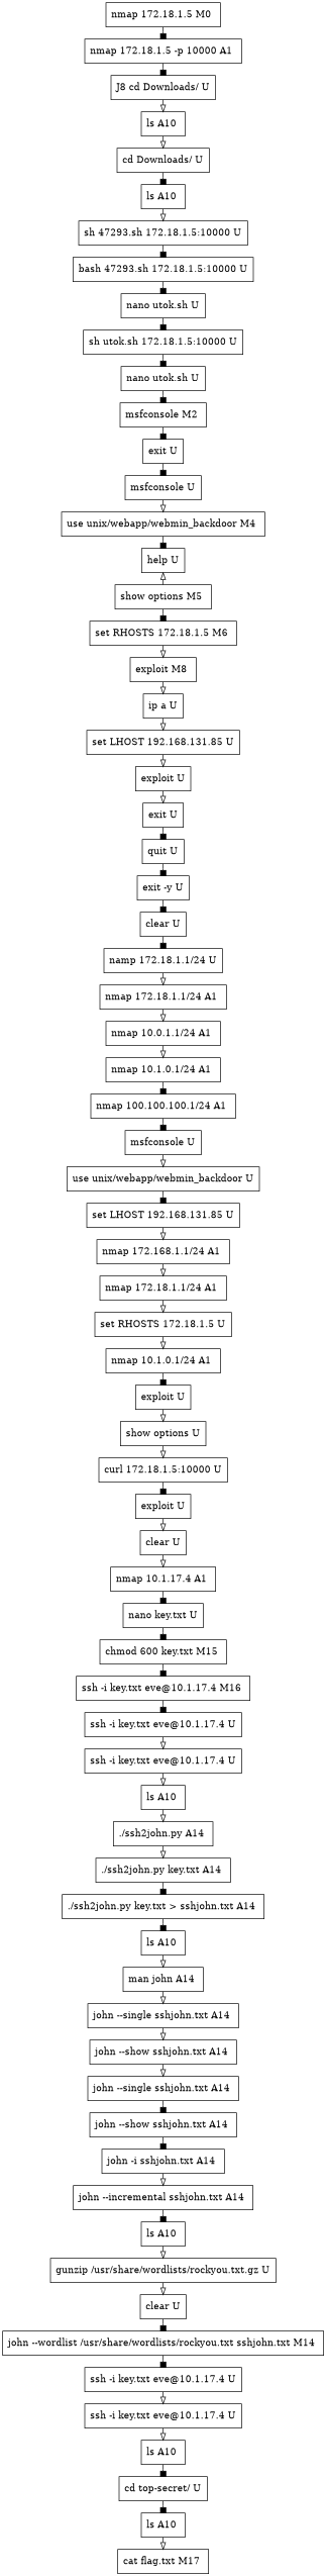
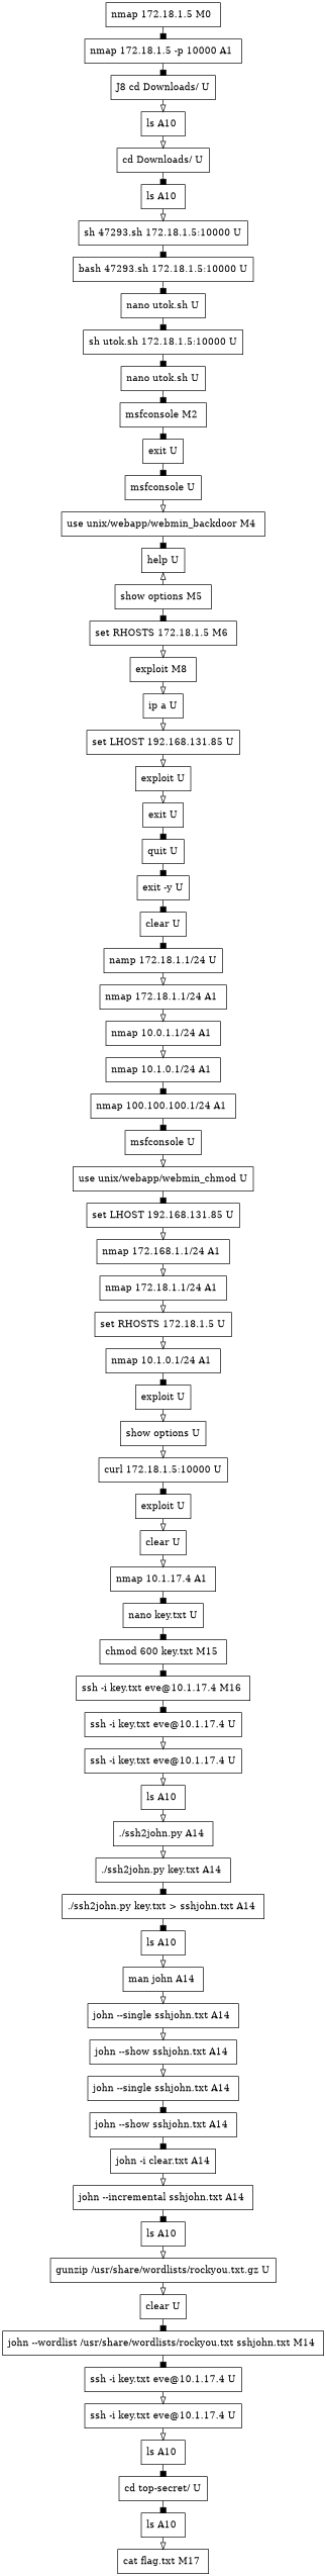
  digraph {
    rankdir=LR
    node [shape=box]
    edge [arrowhead=onormal constraint=false]
    n1 [label="nmap 172.18.1.5 M0 "]
    n2 [label="nmap 172.18.1.5 -p 10000 A1 "]
    n3 [label="J8 cd Downloads/ U"]
    n4 [label="ls A10 "]
    n5 [label="cd Downloads/ U"]
    n6 [label="ls A10 "]
    n7 [label="sh 47293.sh 172.18.1.5:10000 U"]
    n8 [label="bash 47293.sh 172.18.1.5:10000 U"]
    n9 [label="nano utok.sh U"]
    n10 [label="sh utok.sh 172.18.1.5:10000 U"]
    n11 [label="nano utok.sh U"]
    n12 [label="msfconsole M2 "]
    n13 [label="exit U"]
    n14 [label="msfconsole U"]
    n15 [label="use unix/webapp/webmin_backdoor M4 "]
    n16 [label="help U"]
    n17 [label="show options M5 "]
    n18 [label="set RHOSTS 172.18.1.5 M6 "]
    n19 [label="exploit M8 "]
    n20 [label="ip a U"]
    n21 [label="set LHOST 192.168.131.85 U"]
    n22 [label="exploit U"]
    n23 [label="exit U"]
    n24 [label="quit U"]
    n25 [label="exit -y U"]
    n26 [label="clear U"]
    n27 [label="namp 172.18.1.1/24 U"]
    n28 [label="nmap 172.18.1.1/24 A1 "]
    n29 [label="nmap 10.0.1.1/24 A1 "]
    n30 [label="nmap 10.1.0.1/24 A1 "]
    n31 [label="nmap 100.100.100.1/24 A1 "]
    n32 [label="msfconsole U"]
-   n33 [label="use unix/webapp/webmin_backdoor U"]
+   n33 [label="use unix/webapp/webmin_chmod U"]
    n34 [label="set LHOST 192.168.131.85 U"]
    n35 [label="nmap 172.168.1.1/24 A1 "]
    n36 [label="nmap 172.18.1.1/24 A1 "]
    n37 [label="set RHOSTS 172.18.1.5 U"]
    n38 [label="nmap 10.1.0.1/24 A1 "]
    n39 [label="exploit U"]
    n40 [label="show options U"]
    n41 [label="curl 172.18.1.5:10000 U"]
    n42 [label="exploit U"]
    n43 [label="clear U"]
    n44 [label="nmap 10.1.17.4 A1 "]
    n45 [label="nano key.txt U"]
    n46 [label="chmod 600 key.txt M15 "]
    n47 [label="ssh -i key.txt eve@10.1.17.4 M16 "]
    n48 [label="ssh -i key.txt eve@10.1.17.4 U"]
    n49 [label="ssh -i key.txt eve@10.1.17.4 U"]
    n50 [label="ls A10 "]
    n51 [label="./ssh2john.py A14 "]
    n52 [label="./ssh2john.py key.txt A14 "]
    n53 [label="./ssh2john.py key.txt > sshjohn.txt A14 "]
    n54 [label="ls A10 "]
    n55 [label="man john A14 "]
    n56 [label="john --single sshjohn.txt A14 "]
    n57 [label="john --show sshjohn.txt A14 "]
    n58 [label="john --single sshjohn.txt A14 "]
    n59 [label="john --show sshjohn.txt A14 "]
-   n60 [label="john -i sshjohn.txt A14 "]
+   n60 [label="john -i clear.txt A14"]
    n61 [label="john --incremental sshjohn.txt A14 "]
    n62 [label="ls A10 "]
    n63 [label="gunzip /usr/share/wordlists/rockyou.txt.gz U"]
    n64 [label="clear U"]
    n65 [label="john --wordlist /usr/share/wordlists/rockyou.txt sshjohn.txt M14 "]
    n66 [label="ssh -i key.txt eve@10.1.17.4 U"]
    n67 [label="ssh -i key.txt eve@10.1.17.4 U"]
    n68 [label="ls A10 "]
    n69 [label="cd top-secret/ U"]
    n70 [label="ls A10 "]
    n71 [label="cat flag.txt M17 "]
    n1 -> n2 [arrowhead=box]
    n2 -> n3 [arrowhead=box]
    n3 -> n4
    n4 -> n5
    n5 -> n6 [arrowhead=box]
    n6 -> n7
    n7 -> n8 [arrowhead=box]
    n8 -> n9 [arrowhead=box]
    n9 -> n10 [arrowhead=box]
    n10 -> n11 [arrowhead=box]
    n11 -> n12 [arrowhead=box]
    n12 -> n13 [arrowhead=box]
    n13 -> n14 [arrowhead=box]
    n14 -> n15
    n15 -> n16 [arrowhead=box]
    n17 -> n16
    n17 -> n18 [arrowhead=box]
    n18 -> n19
    n19 -> n20
    n20 -> n21
    n21 -> n22
    n22 -> n23
    n23 -> n24 [arrowhead=box]
    n24 -> n25 [arrowhead=box]
    n25 -> n26 [arrowhead=box]
    n26 -> n27 [arrowhead=box]
    n27 -> n28
    n28 -> n29
    n29 -> n30
    n30 -> n31 [arrowhead=box]
    n31 -> n32 [arrowhead=box]
    n32 -> n33
    n33 -> n34 [arrowhead=box]
    n34 -> n35
    n35 -> n36
    n36 -> n37
    n37 -> n38
    n38 -> n39 [arrowhead=box]
    n39 -> n40
    n40 -> n41
    n41 -> n42 [arrowhead=box]
    n42 -> n43
    n43 -> n44
    n44 -> n45 [arrowhead=box]
    n45 -> n46 [arrowhead=box]
    n46 -> n47 [arrowhead=box]
    n47 -> n48 [arrowhead=box]
    n48 -> n49
    n49 -> n50
    n50 -> n51
    n51 -> n52
    n52 -> n53 [arrowhead=box]
    n53 -> n54 [arrowhead=box]
    n54 -> n55
    n55 -> n56
    n56 -> n57
    n57 -> n58
    n58 -> n59 [arrowhead=box]
    n59 -> n60 [arrowhead=box]
    n60 -> n61
    n61 -> n62 [arrowhead=box]
    n62 -> n63
    n63 -> n64
    n64 -> n65 [arrowhead=box]
    n65 -> n66 [arrowhead=box]
    n66 -> n67
    n67 -> n68
    n68 -> n69 [arrowhead=box]
    n69 -> n70 [arrowhead=box]
    n70 -> n71
  }
